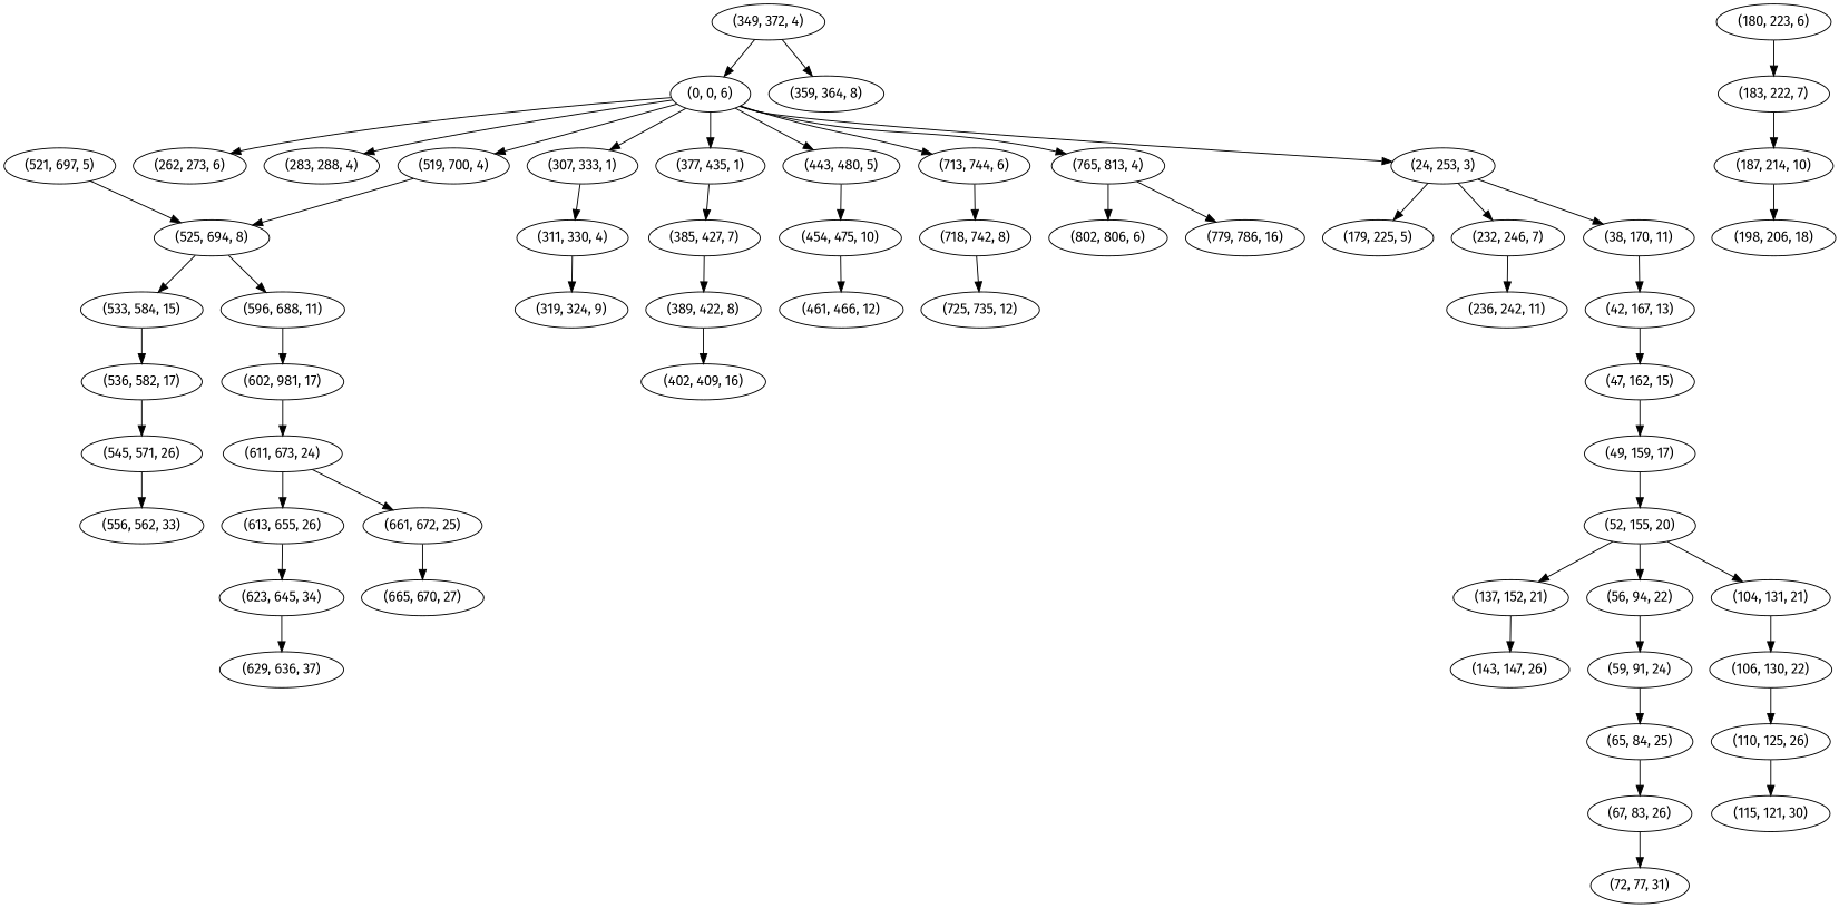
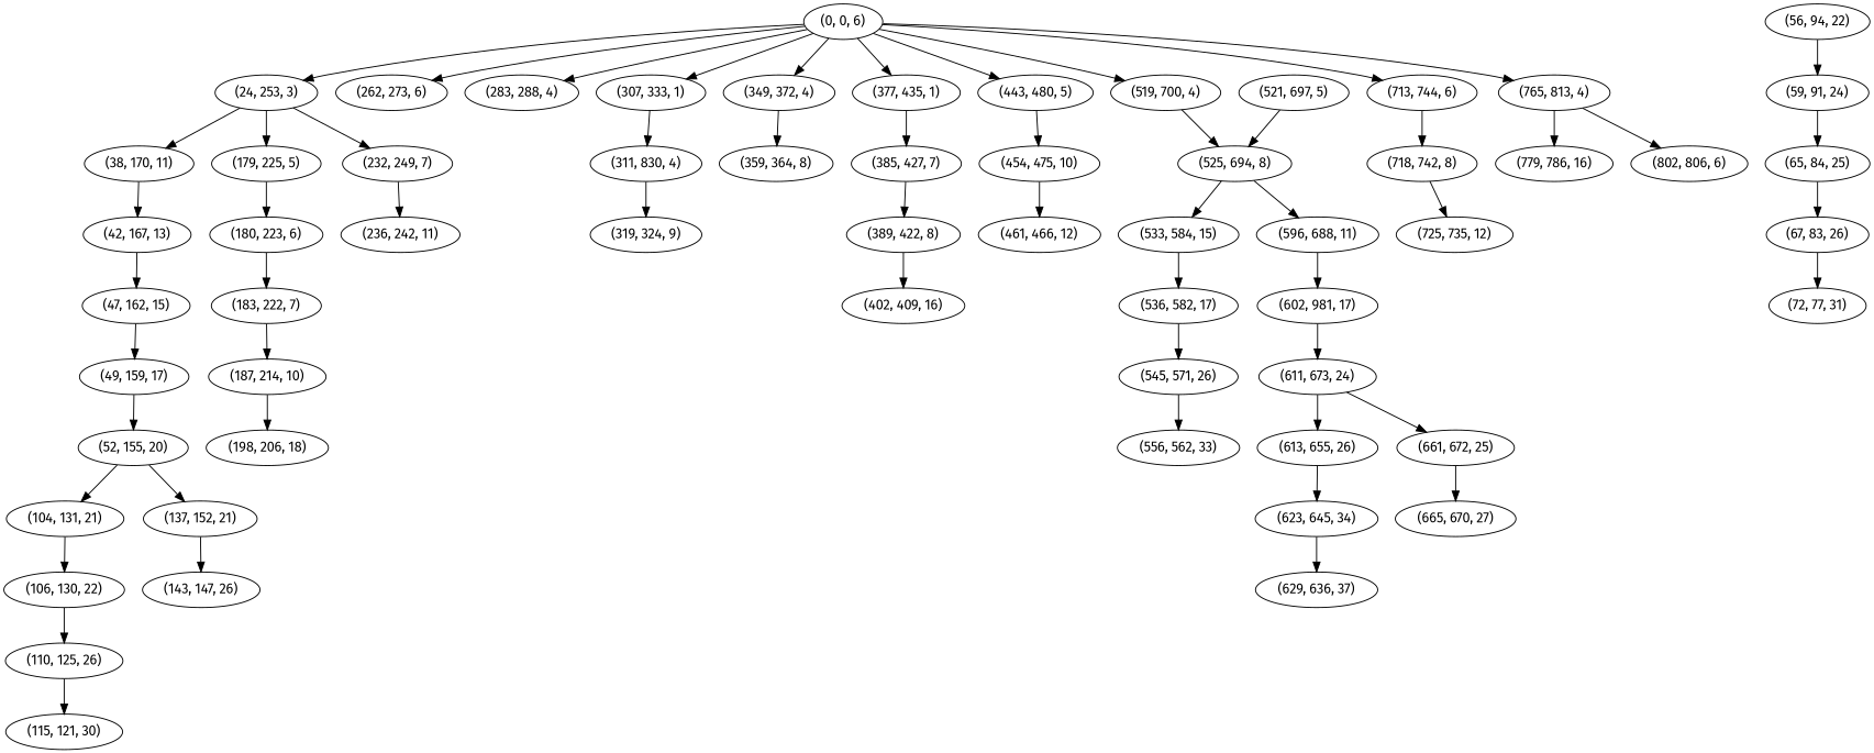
  digraph {
    fontname="Fira Sans"
    node [fontname="Fira Sans"]
    edge [fontname="Fira Sans"]
    n1 [label="(0, 0, 6)"]
    "(24, 253, 3)"
    "(262, 273, 6)"
    "(283, 288, 4)"
    "(307, 333, 1)"
    "(349, 372, 4)"
    "(377, 435, 1)"
    "(443, 480, 5)"
    "(519, 700, 4)"
    "(713, 744, 6)"
    "(765, 813, 4)"
    "(38, 170, 11)"
    "(179, 225, 5)"
-   "(232, 249, 7)" [label="(232, 246, 7)"]
-   "(311, 330, 4)"
+   "(232, 249, 7)"
+   "(311, 330, 4)" [label="(311, 830, 4)"]
    "(359, 364, 8)"
    "(385, 427, 7)"
    "(454, 475, 10)"
    "(525, 694, 8)"
    "(718, 742, 8)"
    "(779, 786, 16)"
    "(802, 806, 6)"
    "(42, 167, 13)"
    "(180, 223, 6)"
    "(236, 242, 11)"
    "(47, 162, 15)"
    "(49, 159, 17)"
    "(52, 155, 20)"
    "(56, 94, 22)"
    "(104, 131, 21)"
    "(137, 152, 21)"
    "(59, 91, 24)"
    "(106, 130, 22)"
    "(143, 147, 26)"
    "(65, 84, 25)"
    "(67, 83, 26)"
    "(72, 77, 31)"
    "(110, 125, 26)"
    "(115, 121, 30)"
    "(183, 222, 7)"
    "(187, 214, 10)"
    "(198, 206, 18)"
    "(319, 324, 9)"
    "(389, 422, 8)"
    "(402, 409, 16)"
    "(461, 466, 12)"
    "(521, 697, 5)"
    "(533, 584, 15)"
    "(596, 688, 11)"
    "(536, 582, 17)"
    n51 [label="(602, 981, 17)"]
    "(545, 571, 26)"
    "(556, 562, 33)"
    "(611, 673, 24)"
    "(613, 655, 26)"
    "(661, 672, 25)"
    "(623, 645, 34)"
    "(665, 670, 27)"
    "(629, 636, 37)"
    "(725, 735, 12)"
    n1 -> "(24, 253, 3)"
    n1 -> "(262, 273, 6)"
    n1 -> "(283, 288, 4)"
    n1 -> "(307, 333, 1)"
-   "(349, 372, 4)" -> n1
+   n1 -> "(349, 372, 4)"
    n1 -> "(377, 435, 1)"
    n1 -> "(443, 480, 5)"
    n1 -> "(519, 700, 4)"
    n1 -> "(713, 744, 6)"
    n1 -> "(765, 813, 4)"
    "(24, 253, 3)" -> "(38, 170, 11)"
    "(24, 253, 3)" -> "(179, 225, 5)"
    "(24, 253, 3)" -> "(232, 249, 7)"
    "(307, 333, 1)" -> "(311, 330, 4)"
    "(349, 372, 4)" -> "(359, 364, 8)"
    "(377, 435, 1)" -> "(385, 427, 7)"
    "(443, 480, 5)" -> "(454, 475, 10)"
    "(519, 700, 4)" -> "(525, 694, 8)"
    "(713, 744, 6)" -> "(718, 742, 8)"
    "(765, 813, 4)" -> "(779, 786, 16)"
    "(765, 813, 4)" -> "(802, 806, 6)"
    "(38, 170, 11)" -> "(42, 167, 13)"
+   "(179, 225, 5)" -> "(180, 223, 6)"
    "(232, 249, 7)" -> "(236, 242, 11)"
    "(311, 330, 4)" -> "(319, 324, 9)"
    "(385, 427, 7)" -> "(389, 422, 8)"
    "(454, 475, 10)" -> "(461, 466, 12)"
    "(525, 694, 8)" -> "(533, 584, 15)"
    "(525, 694, 8)" -> "(596, 688, 11)"
    "(718, 742, 8)" -> "(725, 735, 12)"
    "(42, 167, 13)" -> "(47, 162, 15)"
    "(180, 223, 6)" -> "(183, 222, 7)"
    "(47, 162, 15)" -> "(49, 159, 17)"
    "(49, 159, 17)" -> "(52, 155, 20)"
-   "(52, 155, 20)" -> "(56, 94, 22)"
    "(52, 155, 20)" -> "(104, 131, 21)"
    "(52, 155, 20)" -> "(137, 152, 21)"
    "(56, 94, 22)" -> "(59, 91, 24)"
    "(104, 131, 21)" -> "(106, 130, 22)"
    "(137, 152, 21)" -> "(143, 147, 26)"
    "(59, 91, 24)" -> "(65, 84, 25)"
    "(106, 130, 22)" -> "(110, 125, 26)"
    "(65, 84, 25)" -> "(67, 83, 26)"
    "(67, 83, 26)" -> "(72, 77, 31)"
    "(110, 125, 26)" -> "(115, 121, 30)"
    "(183, 222, 7)" -> "(187, 214, 10)"
    "(187, 214, 10)" -> "(198, 206, 18)"
    "(389, 422, 8)" -> "(402, 409, 16)"
    "(521, 697, 5)" -> "(525, 694, 8)"
    "(533, 584, 15)" -> "(536, 582, 17)"
    "(596, 688, 11)" -> n51
    "(536, 582, 17)" -> "(545, 571, 26)"
    n51 -> "(611, 673, 24)"
    "(545, 571, 26)" -> "(556, 562, 33)"
    "(611, 673, 24)" -> "(613, 655, 26)"
    "(611, 673, 24)" -> "(661, 672, 25)"
    "(613, 655, 26)" -> "(623, 645, 34)"
    "(661, 672, 25)" -> "(665, 670, 27)"
    "(623, 645, 34)" -> "(629, 636, 37)"
  }
